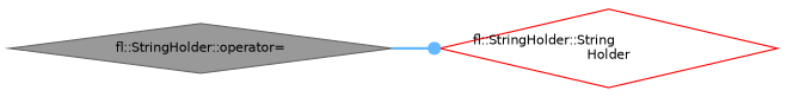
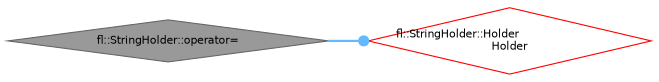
  digraph {
    rankdir=LR
    node [fontname=Helvetica fontsize=10 shape=diamond style=filled]
    n1 [color=gray40 fillcolor=grey60 fontcolor=black height=0.2 label="fl::StringHolder::operator=" width=0.4]
-   n2 [color=red fillcolor=white height=0.2 label="fl::StringHolder::String\lHolder" width=0.4]
+   n2 [color=red fillcolor=white height=0.2 label="fl::StringHolder::Holder\lHolder" width=0.4]
    n1 -> n2 [color=steelblue1 fontname=Helvetica fontsize=10 labelfontname=Helvetica labelfontsize=10 style=bold arrowhead=dot]
  }
